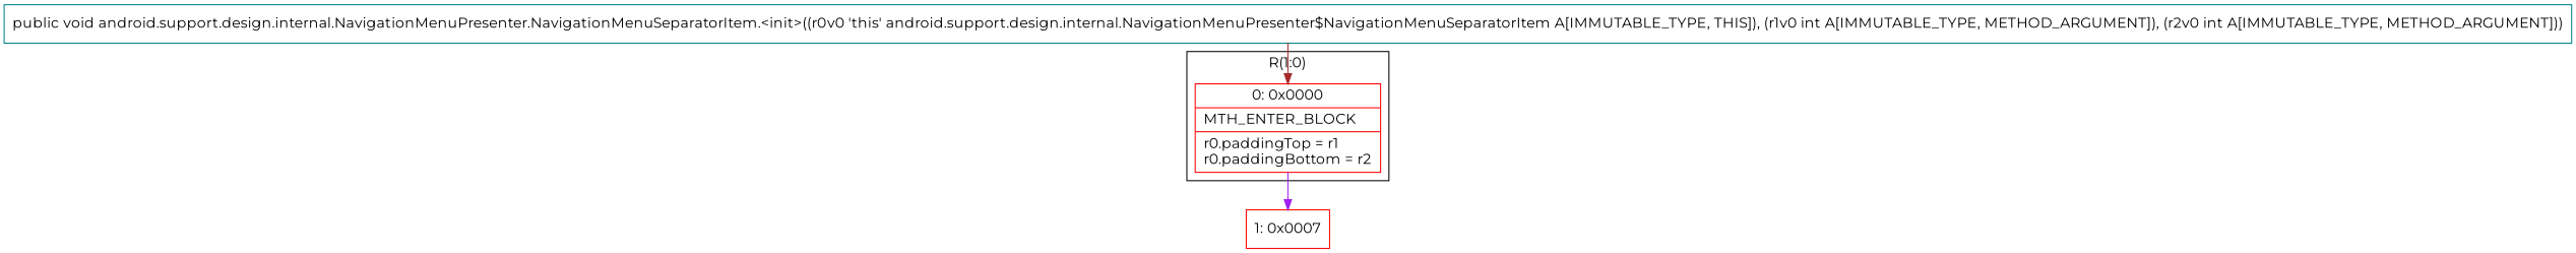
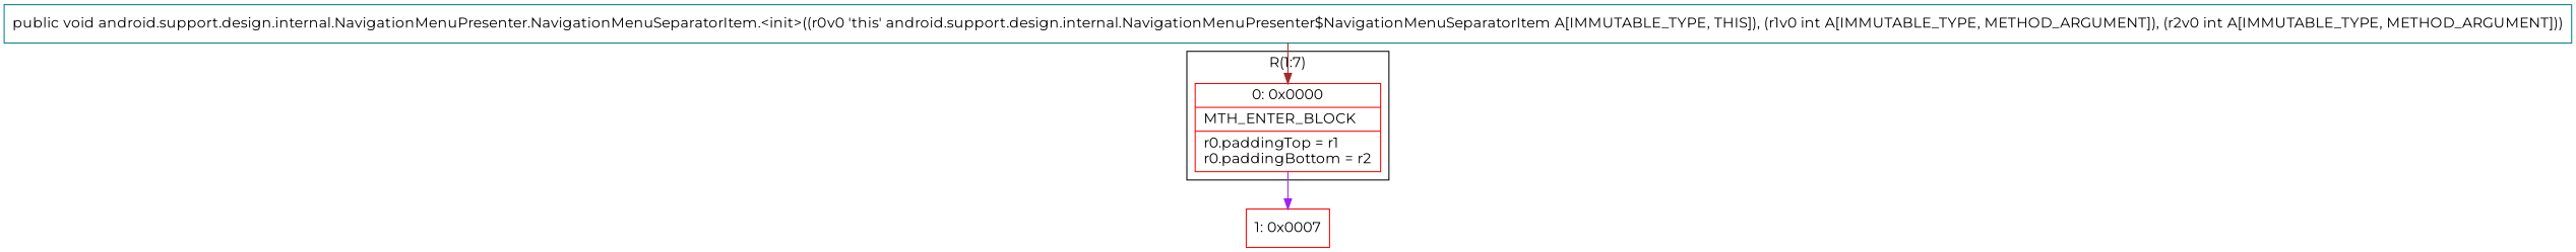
  digraph {
    fontname=Montserrat
    node [color=red shape=record fontname=Montserrat]
    edge [fontname=Montserrat]
    n1 [label="{0\:\ 0x0000|MTH_ENTER_BLOCK\l|r0.paddingTop = r1\lr0.paddingBottom = r2\l}"]
    n2 [label="{1\:\ 0x0007}"]
    n3 [label="{public void android.support.design.internal.NavigationMenuPresenter.NavigationMenuSeparatorItem.\<init\>((r0v0 'this' android.support.design.internal.NavigationMenuPresenter$NavigationMenuSeparatorItem A[IMMUTABLE_TYPE, THIS]), (r1v0 int A[IMMUTABLE_TYPE, METHOD_ARGUMENT]), (r2v0 int A[IMMUTABLE_TYPE, METHOD_ARGUMENT])) }" color=teal]
    subgraph cluster_1 {
-     label="R(1:0)"
+     label="R(1:7)"
      n1
    }
    n1 -> n2 [color=purple]
    n3 -> n1 [color=brown]
  }
